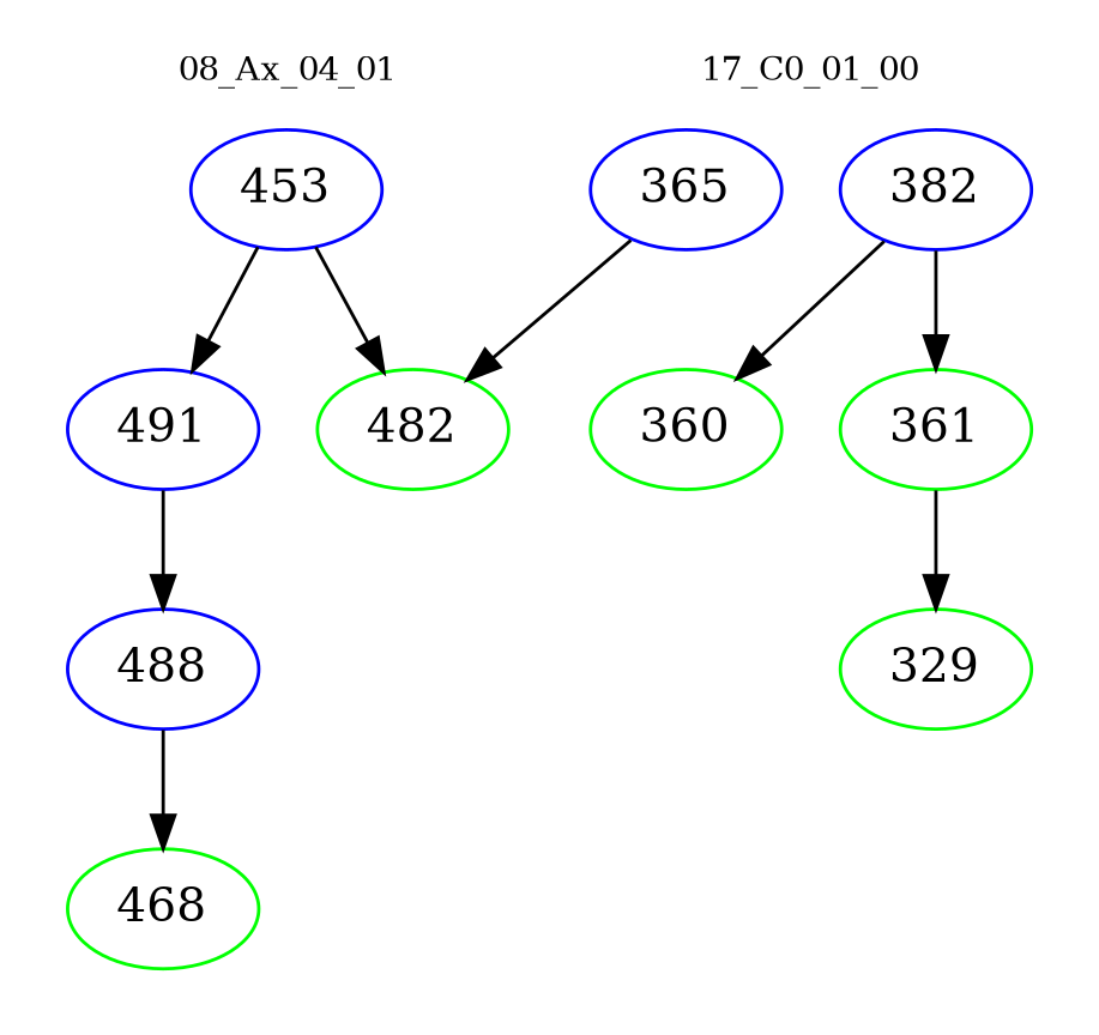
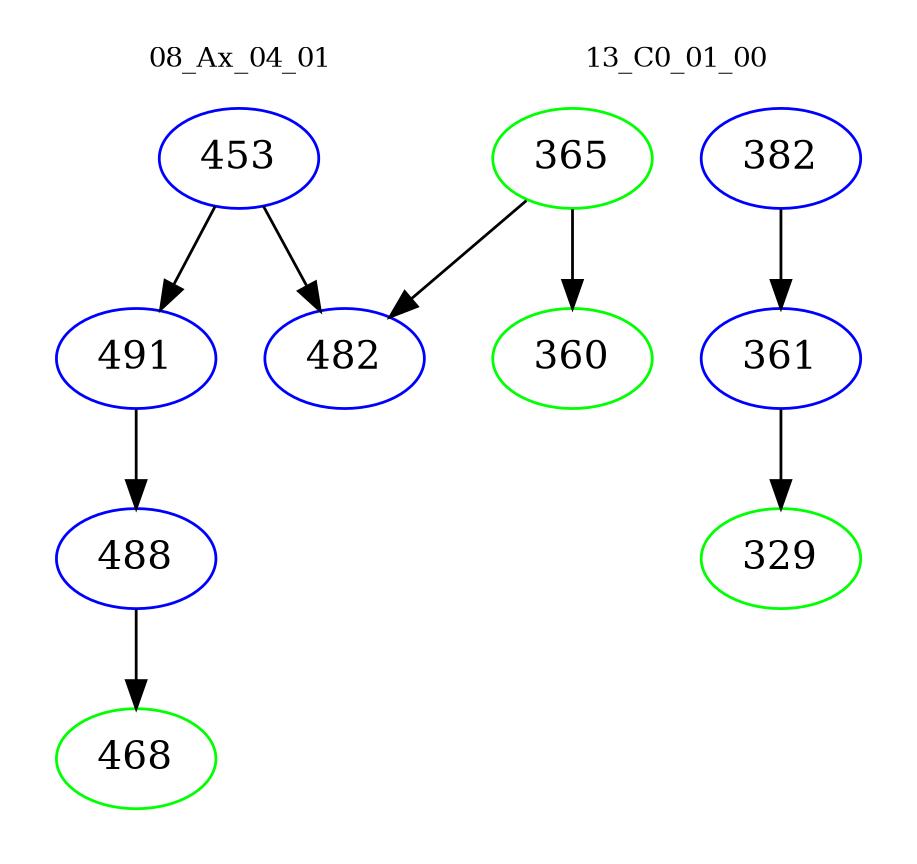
  digraph {
    node [color=blue]
    edge [color=black]
    n1 [label=453]
    n2 [label=491]
-   n3 [color=green label=482]
+   n3 [label=482]
    n4 [label=488]
    n5 [color=green label=468]
-   n6 [label=365]
+   n6 [color=green label=365]
    n7 [color=green label=360]
    n8 [label=382]
-   n9 [color=green label=361]
+   n9 [label=361]
    n10 [color=green label=329]
    subgraph cluster_1 {
      color=white
      fontsize=10
      label="08_Ax_04_01"
      n1
      n2
      n3
      n4
      n5
    }
    subgraph cluster_2 {
      color=white
      fontsize=10
-     label="17_C0_01_00"
+     label="13_C0_01_00"
      n6
      n7
      n8
      n9
      n10
    }
    n1 -> n2
    n1 -> n3
    n2 -> n4
    n4 -> n5
    n6 -> n3
-   n8 -> n7
+   n6 -> n7
    n8 -> n9
    n9 -> n10
  }
